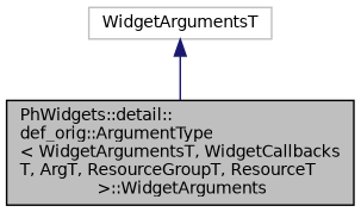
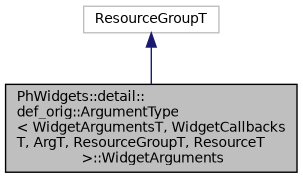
  digraph {
    node [fontname=Helvetica fontsize=10 shape=record style=filled]
    n1 [color=black fillcolor=grey75 fontcolor=black height=0.2 label="PhWidgets::detail::\ldef_orig::ArgumentType\l\< WidgetArgumentsT, WidgetCallbacks\lT, ArgT, ResourceGroupT, ResourceT\l \>::WidgetArguments" width=0.4]
-   n2 [color=grey75 fillcolor=white height=0.2 label=WidgetArgumentsT width=0.4]
+   n2 [color=grey75 fillcolor=white height=0.2 label=ResourceGroupT width=0.4]
    n2 -> n1 [color=midnightblue dir=back fontname=Helvetica fontsize=10 labelfontname=Helvetica labelfontsize=10 style=solid]
  }
